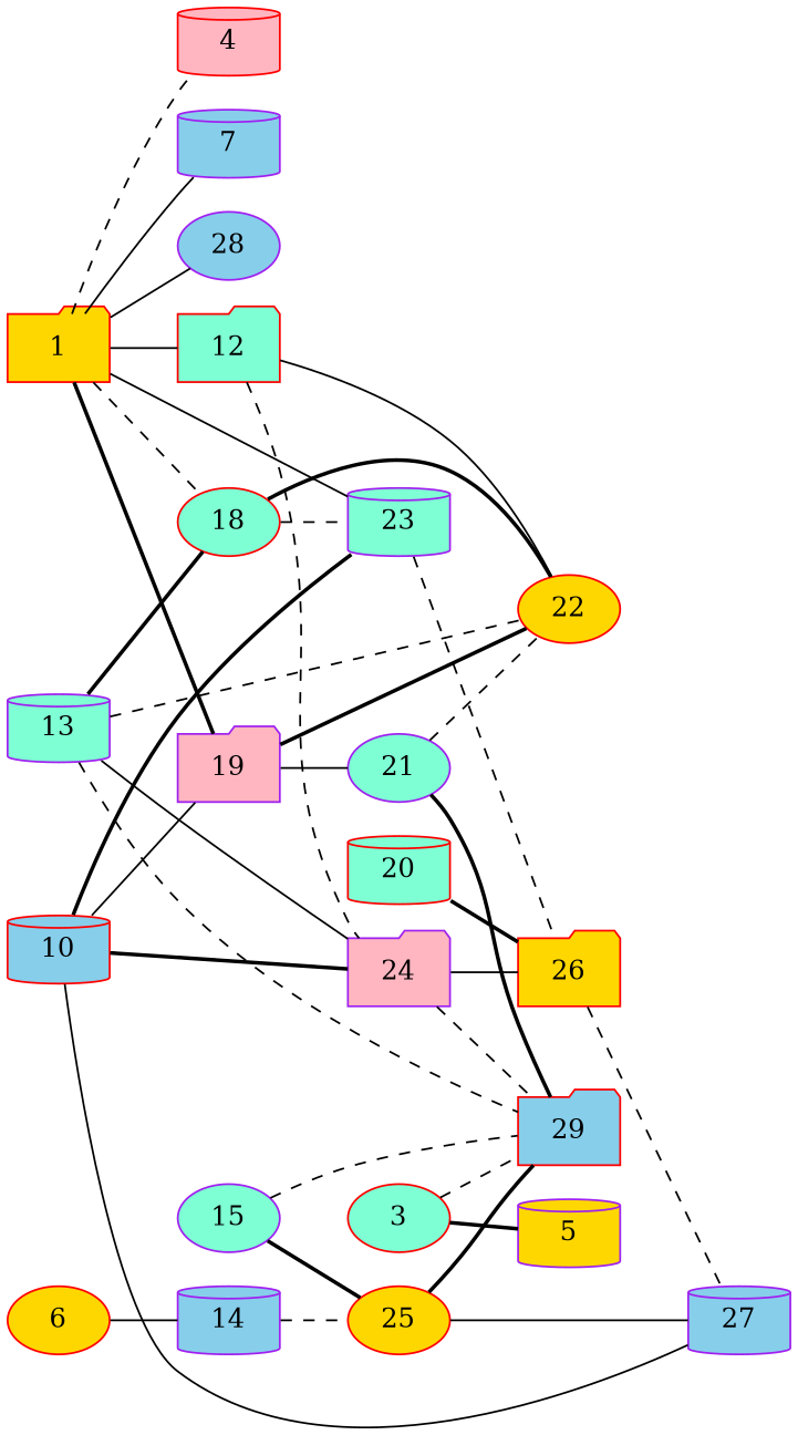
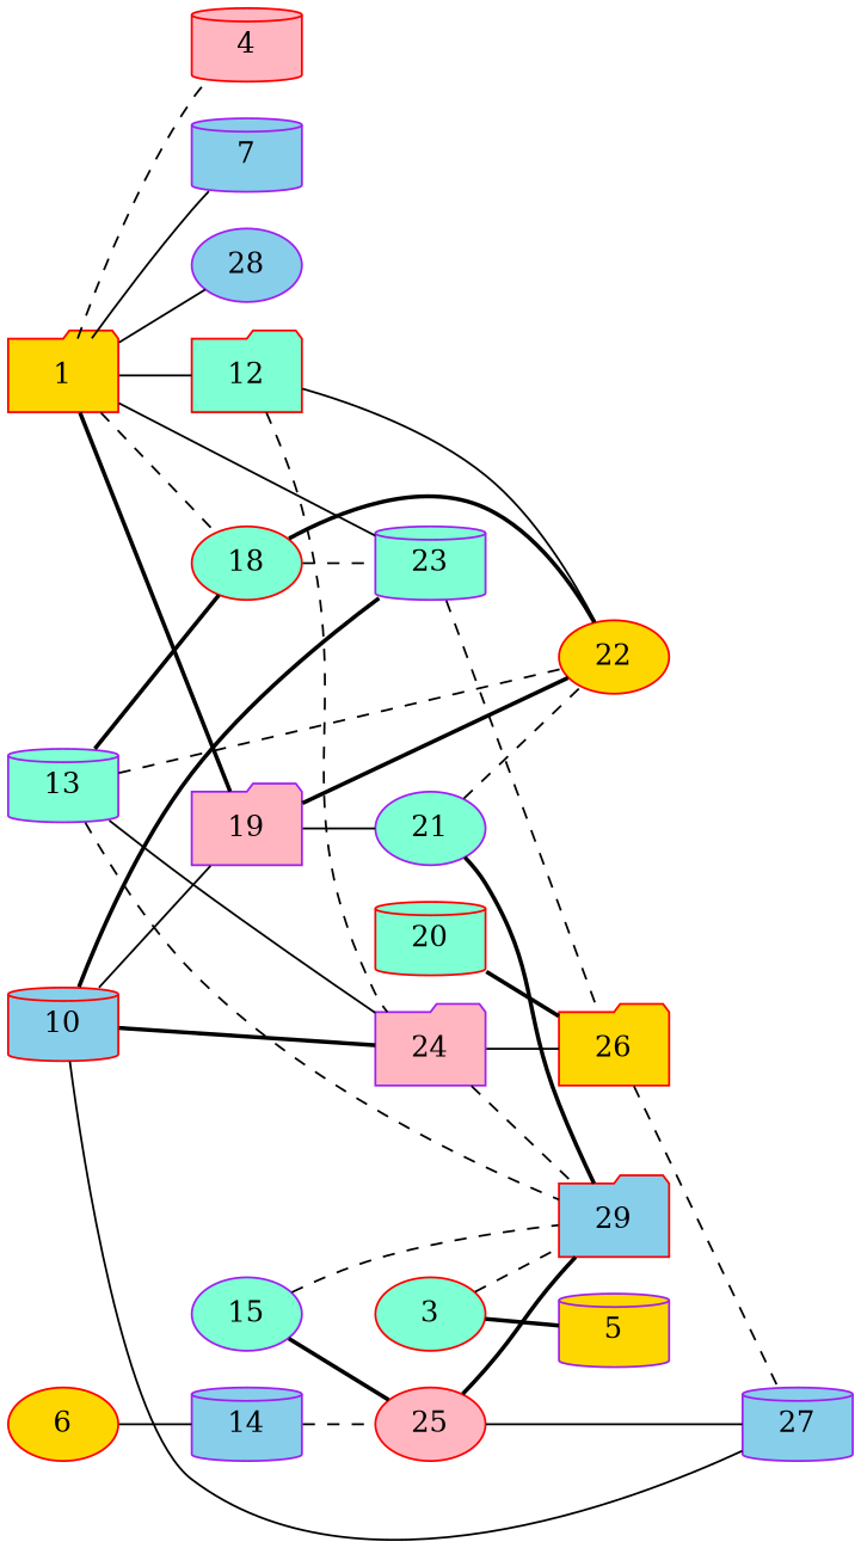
  graph {
    rankdir=LR
    node [color=red fillcolor=aquamarine shape=cylinder style=filled]
    edge [style=dashed weight=1.0]
    1 [fillcolor=gold shape=folder]
    4 [fillcolor=lightpink]
    7 [color=purple fillcolor=skyblue]
    12 [shape=folder]
    18 [shape=ellipse]
    19 [color=purple fillcolor=lightpink shape=folder]
    23 [color=purple]
    28 [color=purple fillcolor=skyblue shape=ellipse]
    24 [color=purple fillcolor=lightpink shape=folder]
    22 [fillcolor=gold shape=ellipse]
    21 [color=purple shape=ellipse]
    26 [fillcolor=gold shape=folder]
    3 [shape=ellipse]
    5 [color=purple fillcolor=gold]
    29 [fillcolor=skyblue shape=folder]
    6 [fillcolor=gold shape=ellipse]
    14 [color=purple fillcolor=skyblue]
-   25 [fillcolor=gold shape=ellipse]
+   25 [fillcolor=lightpink shape=ellipse]
    10 [fillcolor=skyblue]
    27 [color=purple fillcolor=skyblue]
    13 [color=purple]
    15 [color=purple shape=ellipse]
    20
    1 -- 4
    1 -- 7 [style=solid]
    1 -- 12 [style=solid]
    1 -- 18
    1 -- 19 [style=bold]
    1 -- 23 [style=solid]
    1 -- 28 [style=solid]
    12 -- 24
    12 -- 22 [style=solid]
    18 -- 23
    18 -- 22 [style=bold]
    19 -- 22 [style=bold]
    19 -- 21 [style=solid]
    23 -- 26
    24 -- 26 [style=solid weight=2.0]
    24 -- 29
    21 -- 22
    21 -- 29 [style=bold]
    26 -- 27
    3 -- 5 [style=bold]
    3 -- 29
    6 -- 14 [style=solid]
    14 -- 25
    25 -- 29 [style=bold weight=3.0]
    25 -- 27 [style=solid]
    10 -- 19 [style=solid]
    10 -- 23 [style=bold]
    10 -- 24 [style=bold]
    10 -- 27 [style=solid]
    13 -- 18 [style=bold]
    13 -- 24 [style=solid]
    13 -- 22
    13 -- 29
    15 -- 29
    15 -- 25 [style=bold]
    20 -- 26 [style=bold]
  }
